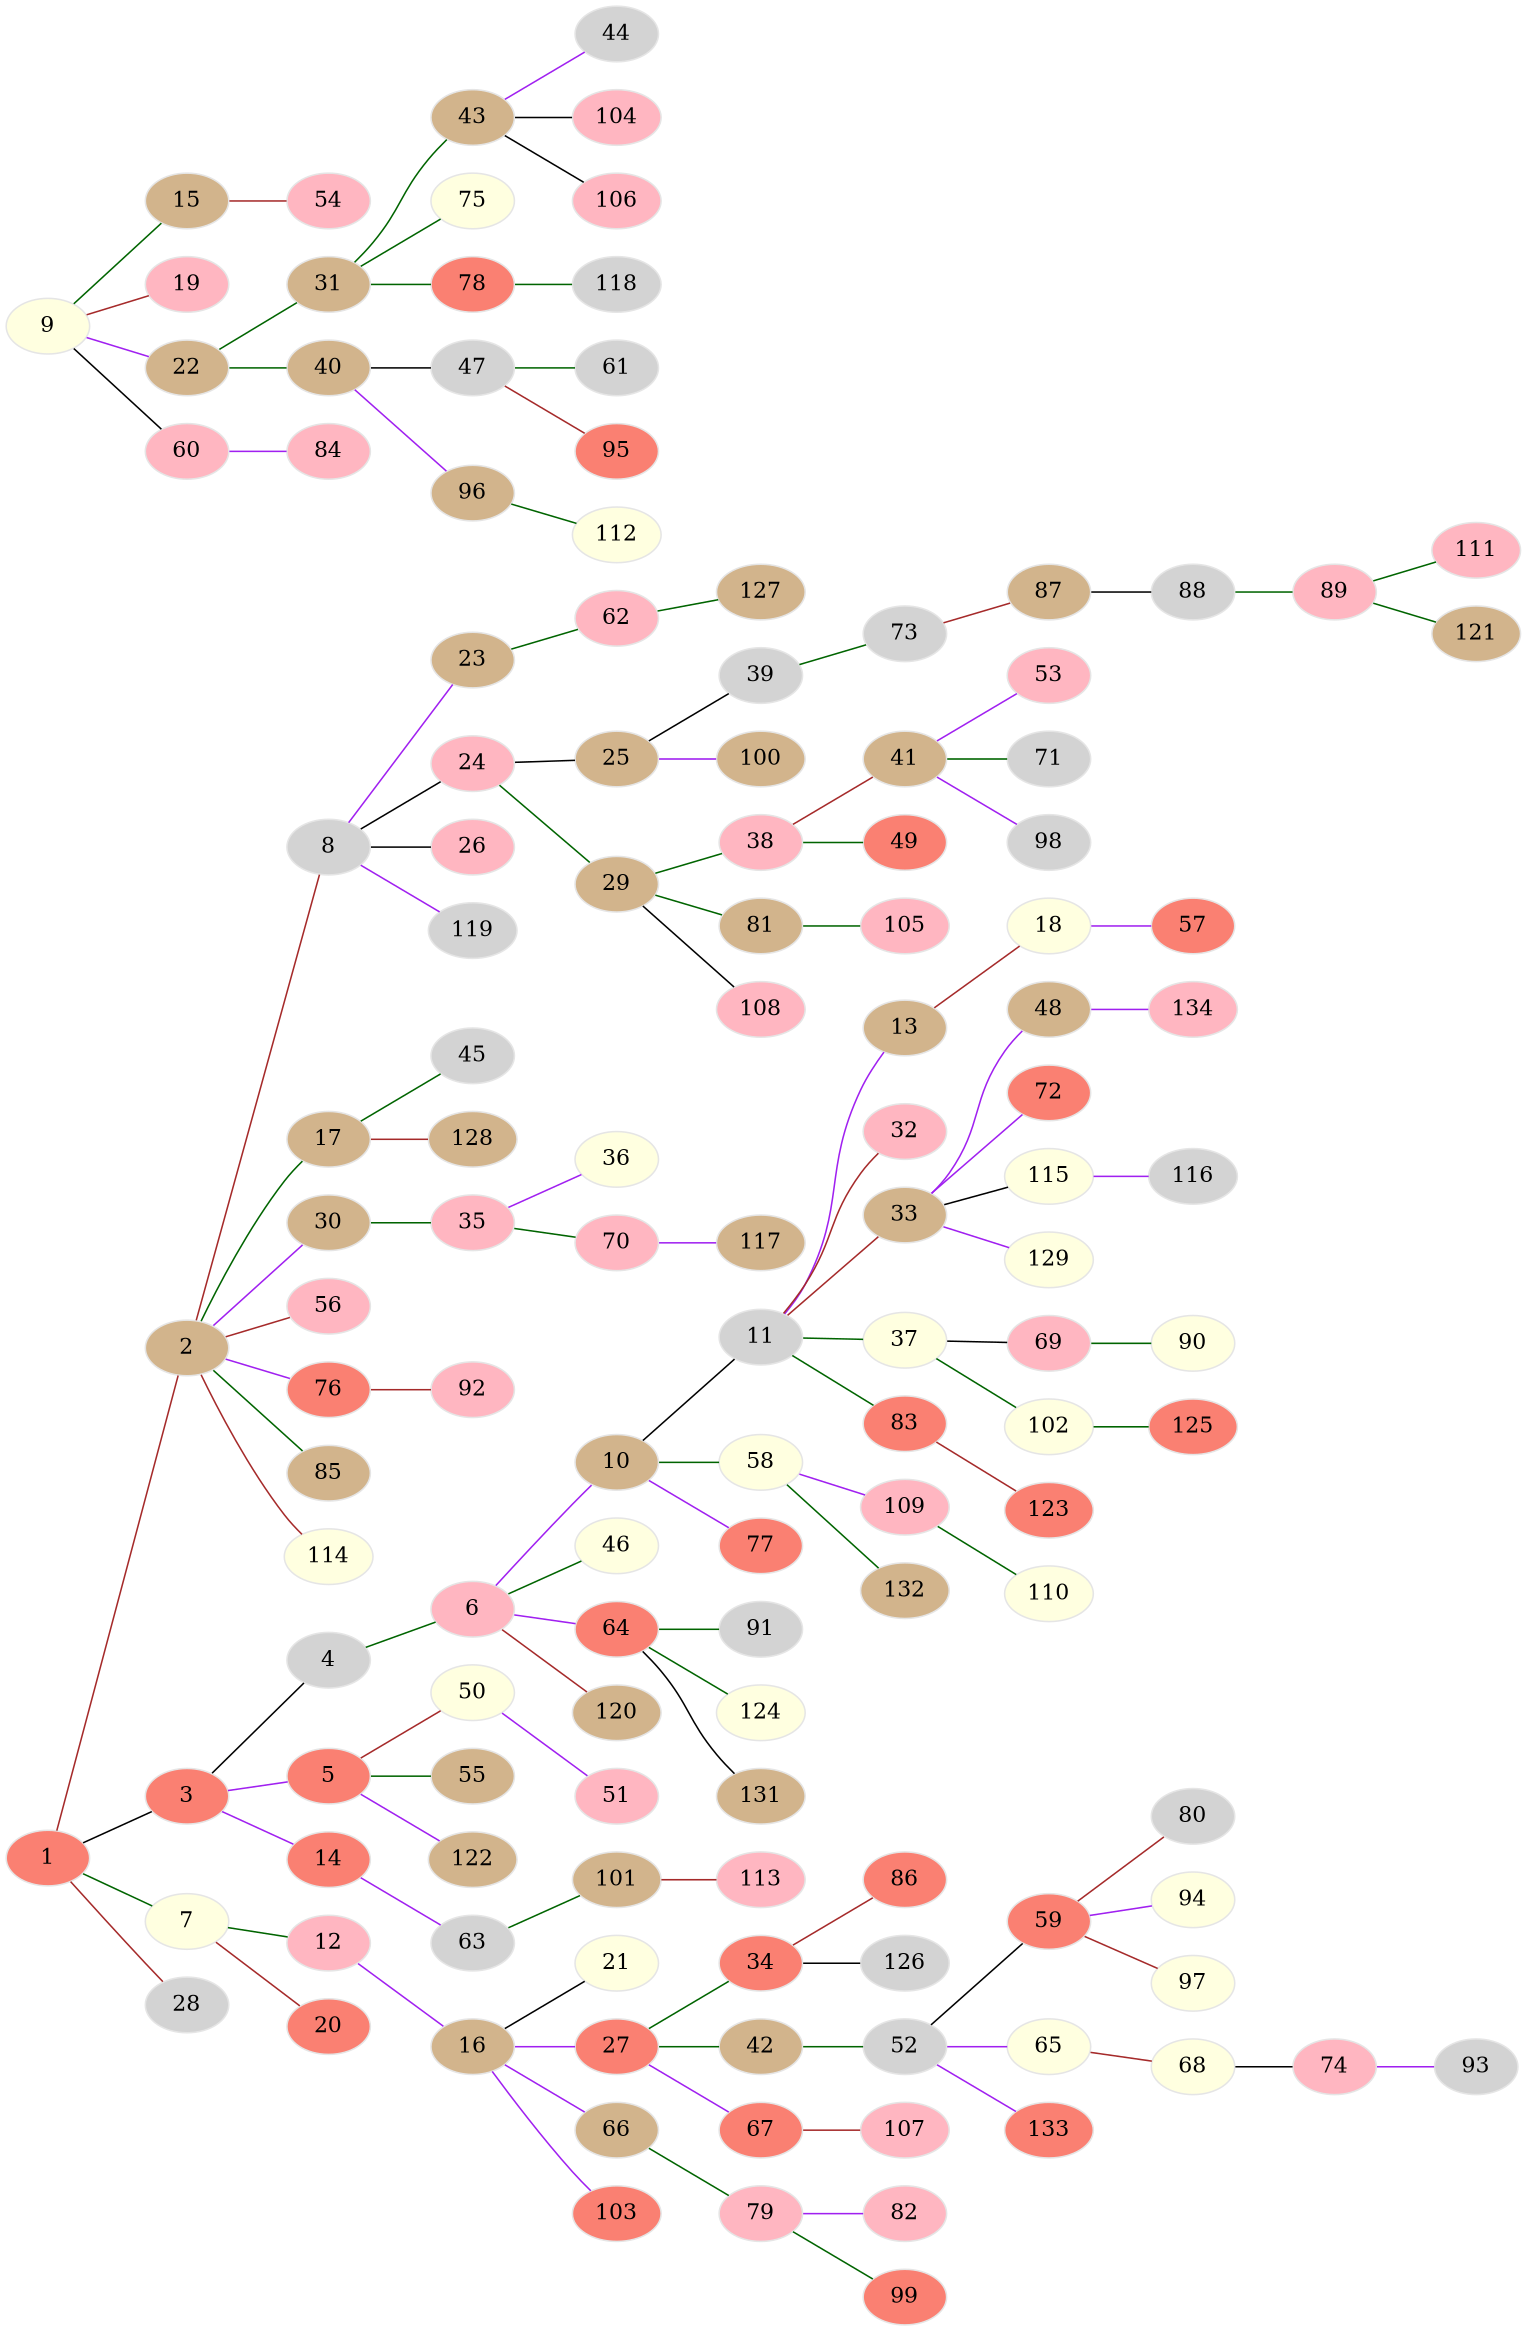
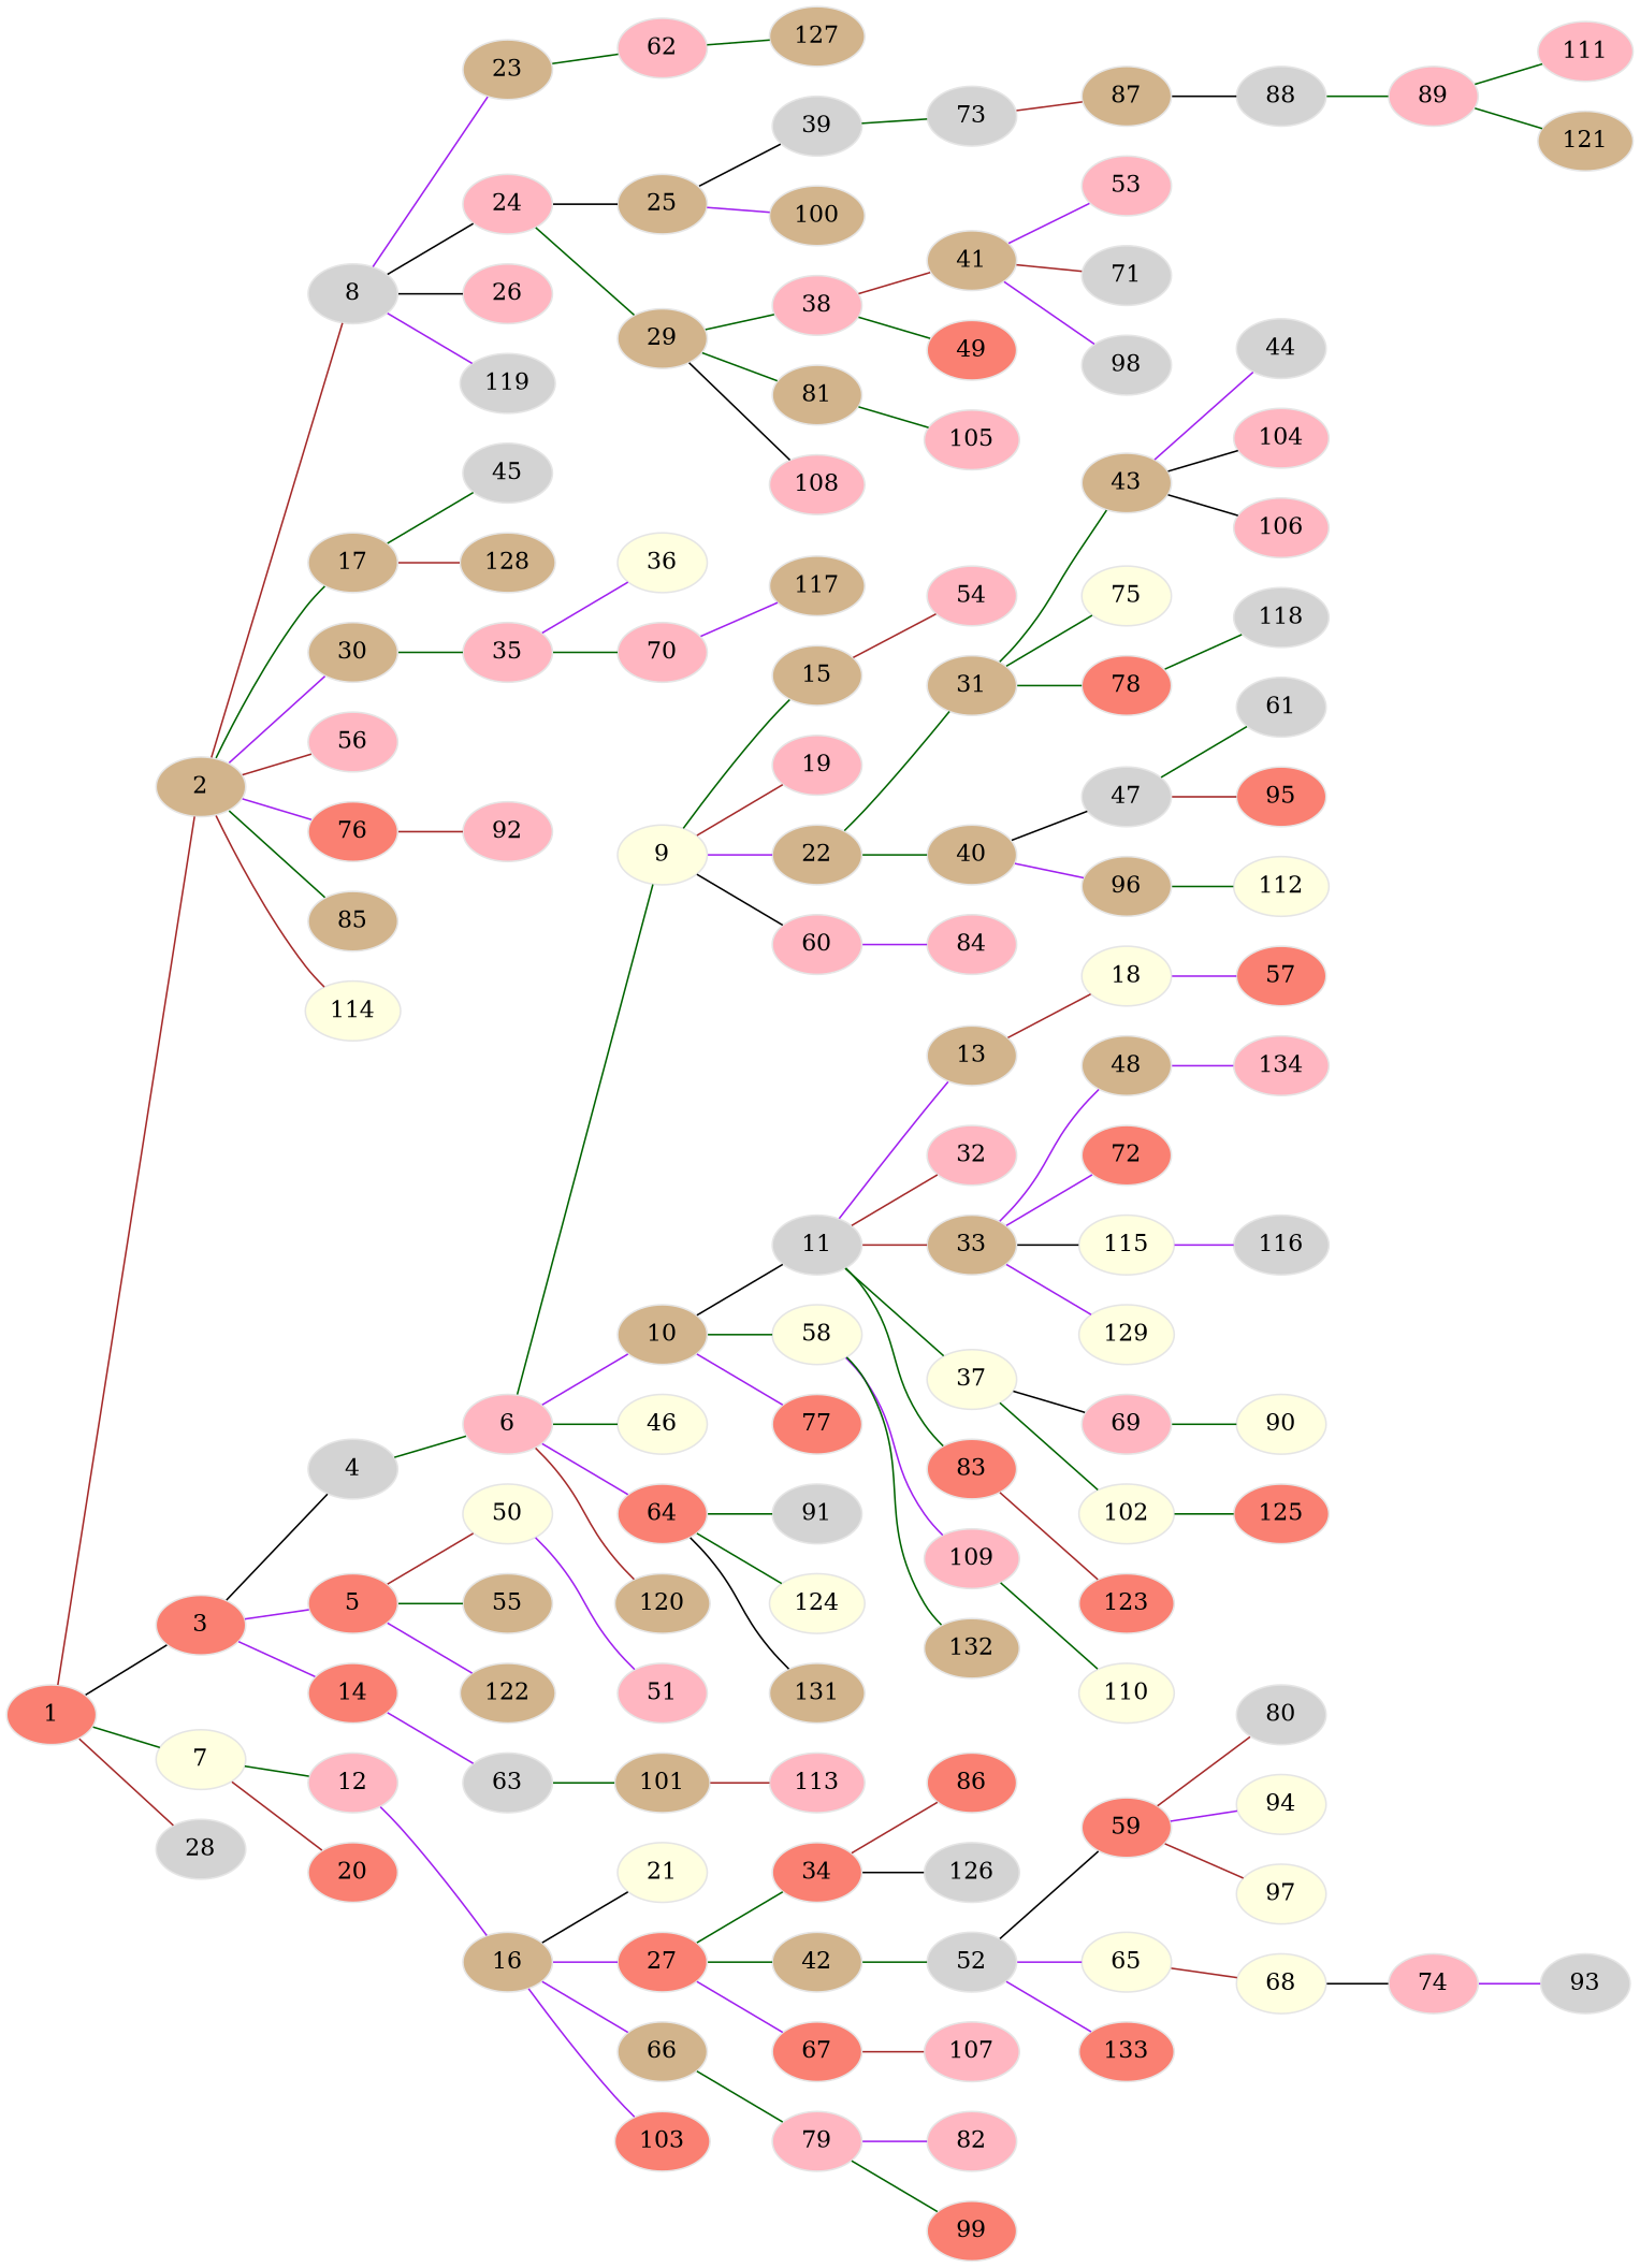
  graph {
    rankdir=LR
    node [color=gray90 fillcolor=tan style=filled]
    edge [color=darkgreen]
    1 [fillcolor=salmon]
    2
    3 [fillcolor=salmon]
    7 [fillcolor=lightyellow]
    28 [fillcolor=lightgrey]
    8 [fillcolor=lightgrey]
    17
    30
    56 [fillcolor=lightpink]
    76 [fillcolor=salmon]
    85
    114 [fillcolor=lightyellow]
    4 [fillcolor=lightgrey]
    5 [fillcolor=salmon]
    14 [fillcolor=salmon]
    12 [fillcolor=lightpink]
    20 [fillcolor=salmon]
    23
    24 [fillcolor=lightpink]
    26 [fillcolor=lightpink]
    119 [fillcolor=lightgrey]
    45 [fillcolor=lightgrey]
    128
    35 [fillcolor=lightpink]
    92 [fillcolor=lightpink]
    6 [fillcolor=lightpink]
    50 [fillcolor=lightyellow]
    55
    122
    63 [fillcolor=lightgrey]
    9 [fillcolor=lightyellow]
    10
    46 [fillcolor=lightyellow]
    64 [fillcolor=salmon]
    120
    51 [fillcolor=lightpink]
    15
    19 [fillcolor=lightpink]
    22
    60 [fillcolor=lightpink]
    11 [fillcolor=lightgrey]
    58 [fillcolor=lightyellow]
    77 [fillcolor=salmon]
    91 [fillcolor=lightgrey]
    124 [fillcolor=lightyellow]
    131
    16
    62 [fillcolor=lightpink]
    25
    29
    54 [fillcolor=lightpink]
    31
    40
    84 [fillcolor=lightpink]
    13
    32 [fillcolor=lightpink]
    33
    37 [fillcolor=lightyellow]
    83 [fillcolor=salmon]
    109 [fillcolor=lightpink]
    132
    18 [fillcolor=lightyellow]
    48
    72 [fillcolor=salmon]
    115 [fillcolor=lightyellow]
    129 [fillcolor=lightyellow]
    69 [fillcolor=lightpink]
    102 [fillcolor=lightyellow]
    123 [fillcolor=salmon]
    21 [fillcolor=lightyellow]
    27 [fillcolor=salmon]
    66
    103 [fillcolor=salmon]
    57 [fillcolor=salmon]
    101
    34 [fillcolor=salmon]
    42
    67 [fillcolor=salmon]
    79 [fillcolor=lightpink]
    43
    75 [fillcolor=lightyellow]
    78 [fillcolor=salmon]
    47 [fillcolor=lightgrey]
    96
    127
    39 [fillcolor=lightgrey]
    100
    38 [fillcolor=lightpink]
    81
    108 [fillcolor=lightpink]
    73 [fillcolor=lightgrey]
    86 [fillcolor=salmon]
    126 [fillcolor=lightgrey]
    52 [fillcolor=lightgrey]
    107 [fillcolor=lightpink]
    41
    49 [fillcolor=salmon]
    105 [fillcolor=lightpink]
    36 [fillcolor=lightyellow]
    70 [fillcolor=lightpink]
    44 [fillcolor=lightgrey]
    104 [fillcolor=lightpink]
    106 [fillcolor=lightpink]
    118 [fillcolor=lightgrey]
    134 [fillcolor=lightpink]
    116 [fillcolor=lightgrey]
    117
    90 [fillcolor=lightyellow]
    125 [fillcolor=salmon]
    53 [fillcolor=lightpink]
    71 [fillcolor=lightgrey]
    98 [fillcolor=lightgrey]
    87
    61 [fillcolor=lightgrey]
    95 [fillcolor=salmon]
    112 [fillcolor=lightyellow]
    59 [fillcolor=salmon]
    65 [fillcolor=lightyellow]
    133 [fillcolor=salmon]
    80 [fillcolor=lightgrey]
    94 [fillcolor=lightyellow]
    97 [fillcolor=lightyellow]
    68 [fillcolor=lightyellow]
    110 [fillcolor=lightyellow]
    113 [fillcolor=lightpink]
    74 [fillcolor=lightpink]
    82 [fillcolor=lightpink]
    99 [fillcolor=salmon]
    93 [fillcolor=lightgrey]
    88 [fillcolor=lightgrey]
    89 [fillcolor=lightpink]
    111 [fillcolor=lightpink]
    121
    1 -- 2 [color=brown]
    1 -- 3 [color=black]
    1 -- 7
    1 -- 28 [color=brown]
    2 -- 8 [color=brown]
    2 -- 17
    2 -- 30 [color=purple]
    2 -- 56 [color=brown]
    2 -- 76 [color=purple]
    2 -- 85
    2 -- 114 [color=brown]
    3 -- 4 [color=black]
    3 -- 5 [color=purple]
    3 -- 14 [color=purple]
    7 -- 12
    7 -- 20 [color=brown]
    8 -- 23 [color=purple]
    8 -- 24 [color=black]
    8 -- 26 [color=black]
    8 -- 119 [color=purple]
    17 -- 45
    17 -- 128 [color=brown]
    30 -- 35
    76 -- 92 [color=brown]
    4 -- 6
    5 -- 50 [color=brown]
    5 -- 55
    5 -- 122 [color=purple]
    14 -- 63 [color=purple]
    12 -- 16 [color=purple]
    23 -- 62
    24 -- 25 [color=black]
    24 -- 29
    35 -- 36 [color=purple]
    35 -- 70
+   6 -- 9
    6 -- 10 [color=purple]
    6 -- 46
    6 -- 64 [color=purple]
    6 -- 120 [color=brown]
    50 -- 51 [color=purple]
    63 -- 101
    9 -- 15
    9 -- 19 [color=brown]
    9 -- 22 [color=purple]
    9 -- 60 [color=black]
    10 -- 11 [color=black]
    10 -- 58
    10 -- 77 [color=purple]
    64 -- 91
    64 -- 124
    64 -- 131 [color=black]
    15 -- 54 [color=brown]
    22 -- 31
    22 -- 40
    60 -- 84 [color=purple]
    11 -- 13 [color=purple]
    11 -- 32 [color=brown]
    11 -- 33 [color=brown]
    11 -- 37
    11 -- 83
    58 -- 109 [color=purple]
    58 -- 132
    16 -- 21 [color=black]
    16 -- 27 [color=purple]
    16 -- 66 [color=purple]
    16 -- 103 [color=purple]
    62 -- 127
    25 -- 39 [color=black]
    25 -- 100 [color=purple]
    29 -- 38
    29 -- 81
    29 -- 108 [color=black]
    31 -- 43
    31 -- 75
    31 -- 78
    40 -- 47 [color=black]
    40 -- 96 [color=purple]
    13 -- 18 [color=brown]
    33 -- 48 [color=purple]
    33 -- 72 [color=purple]
    33 -- 115 [color=black]
    33 -- 129 [color=purple]
    37 -- 69 [color=black]
    37 -- 102
    83 -- 123 [color=brown]
    109 -- 110
    18 -- 57 [color=purple]
    48 -- 134 [color=purple]
    115 -- 116 [color=purple]
    69 -- 90
    102 -- 125
    27 -- 34
    27 -- 42
    27 -- 67 [color=purple]
    66 -- 79
    101 -- 113 [color=brown]
    34 -- 86 [color=brown]
    34 -- 126 [color=black]
    42 -- 52
    67 -- 107 [color=brown]
    79 -- 82 [color=purple]
    79 -- 99
    43 -- 44 [color=purple]
    43 -- 104 [color=black]
    43 -- 106 [color=black]
    78 -- 118
    47 -- 61
    47 -- 95 [color=brown]
    96 -- 112
    39 -- 73
    38 -- 41 [color=brown]
    38 -- 49
    81 -- 105
    73 -- 87 [color=brown]
    52 -- 59 [color=black]
    52 -- 65 [color=purple]
    52 -- 133 [color=purple]
    41 -- 53 [color=purple]
-   41 -- 71
+   41 -- 71 [color=brown]
    41 -- 98 [color=purple]
    70 -- 117 [color=purple]
    87 -- 88 [color=black]
    59 -- 80 [color=brown]
    59 -- 94 [color=purple]
    59 -- 97 [color=brown]
    65 -- 68 [color=brown]
    68 -- 74 [color=black]
    74 -- 93 [color=purple]
    88 -- 89
    89 -- 111
    89 -- 121
  }
